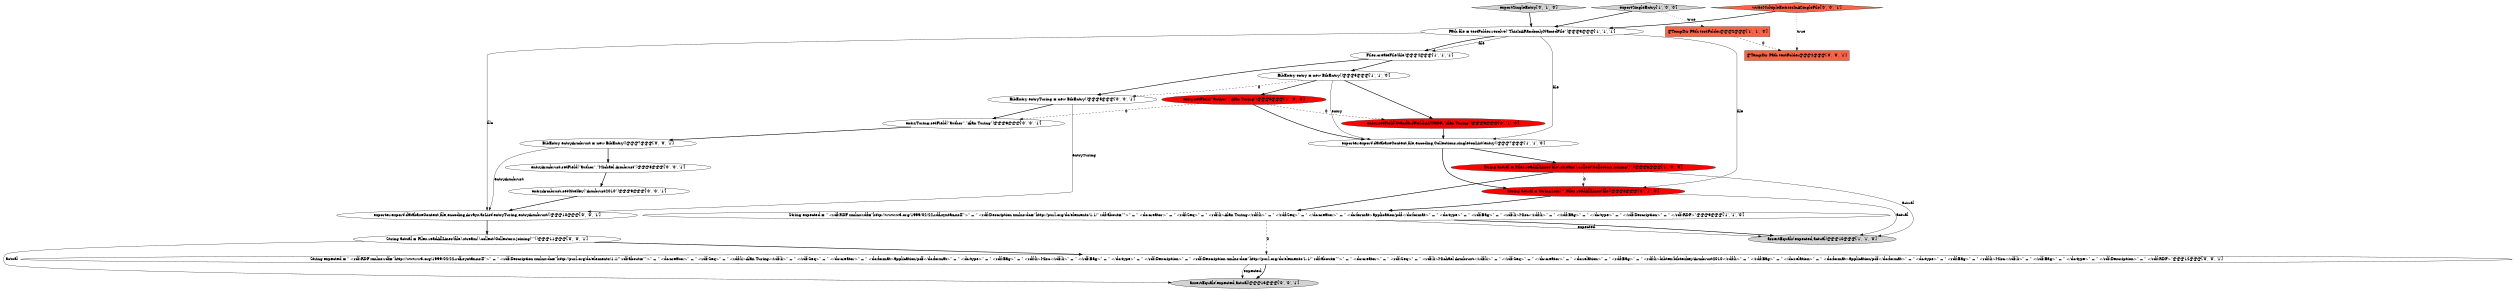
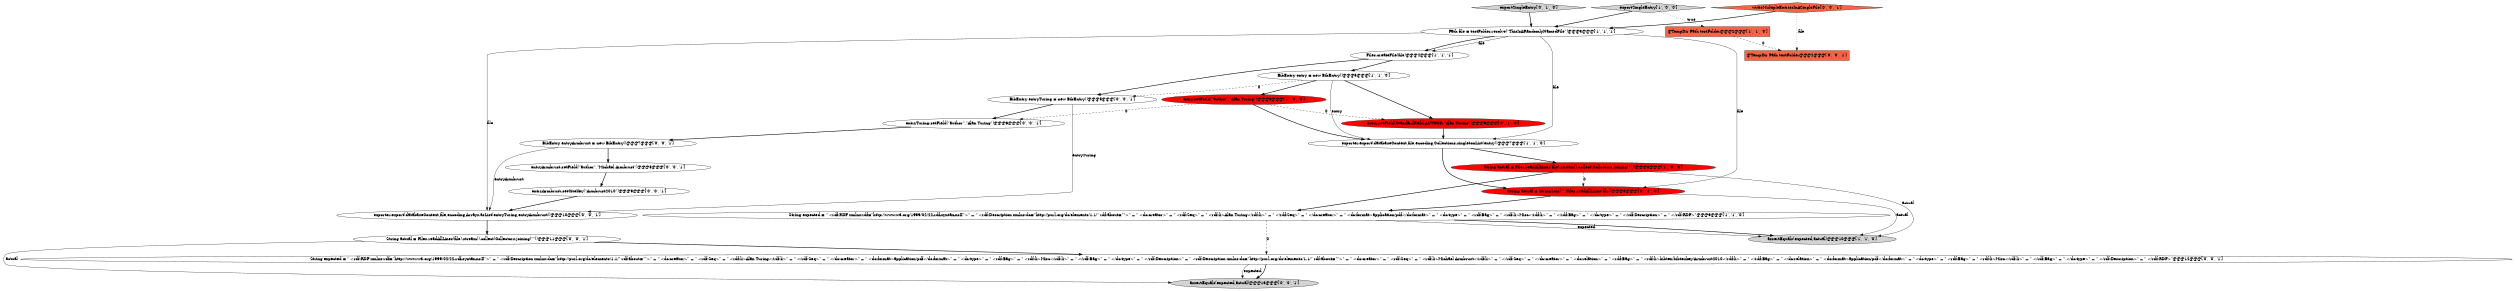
  digraph {
    node [fillcolor=white shape=ellipse style=filled]
    edge [style=bold]
    n1 [label="String expected = \" <rdf:RDF xmlns:rdf=\"http://www.w3.org/1999/02/22-rdf-syntax-ns#\">\" + \" <rdf:Description xmlns:dc=\"http://purl.org/dc/elements/1.1/\" rdf:about=\"\">\" + \" <dc:creator>\" + \" <rdf:Seq>\" + \" <rdf:li>Alan Turing</rdf:li>\" + \" </rdf:Seq>\" + \" </dc:creator>\" + \" <dc:format>application/pdf</dc:format>\" + \" <dc:type>\" + \" <rdf:Bag>\" + \" <rdf:li>Misc</rdf:li>\" + \" </rdf:Bag>\" + \" </dc:type>\" + \" </rdf:Description>\" + \" </rdf:RDF>\"@@@9@@@['1', '1', '0']"]
    n2 [fillcolor=lightgray label="assertEquals(expected,actual)@@@10@@@['1', '1', '0']"]
    n3 [label="String expected = \" <rdf:RDF xmlns:rdf=\"http://www.w3.org/1999/02/22-rdf-syntax-ns#\">\" + \" <rdf:Description xmlns:dc=\"http://purl.org/dc/elements/1.1/\" rdf:about=\"\">\" + \" <dc:creator>\" + \" <rdf:Seq>\" + \" <rdf:li>Alan Turing</rdf:li>\" + \" </rdf:Seq>\" + \" </dc:creator>\" + \" <dc:format>application/pdf</dc:format>\" + \" <dc:type>\" + \" <rdf:Bag>\" + \" <rdf:li>Misc</rdf:li>\" + \" </rdf:Bag>\" + \" </dc:type>\" + \" </rdf:Description>\" + \" <rdf:Description xmlns:dc=\"http://purl.org/dc/elements/1.1/\" rdf:about=\"\">\" + \" <dc:creator>\" + \" <rdf:Seq>\" + \" <rdf:li>Michael Armbrust</rdf:li>\" + \" </rdf:Seq>\" + \" </dc:creator>\" + \" <dc:relation>\" + \" <rdf:Bag>\" + \" <rdf:li>bibtex/bibtexkey/Armbrust2010</rdf:li>\" + \" </rdf:Bag>\" + \" </dc:relation>\" + \" <dc:format>application/pdf</dc:format>\" + \" <dc:type>\" + \" <rdf:Bag>\" + \" <rdf:li>Misc</rdf:li>\" + \" </rdf:Bag>\" + \" </dc:type>\" + \" </rdf:Description>\" + \" </rdf:RDF>\"@@@12@@@['0', '0', '1']"]
    n4 [fillcolor=lightgray label="assertEquals(expected,actual)@@@13@@@['0', '0', '1']"]
    n5 [label="entryArmbrust.setCiteKey(\"Armbrust2010\")@@@9@@@['0', '0', '1']"]
    n6 [label="exporter.export(databaseContext,file,encoding,Arrays.asList(entryTuring,entryArmbrust))@@@10@@@['0', '0', '1']"]
    n7 [label="String actual = Files.readAllLines(file).stream().collect(Collectors.joining(\"\"))@@@11@@@['0', '0', '1']"]
    n8 [fillcolor=red label="entry.setField(StandardField.AUTHOR,\"Alan Turing\")@@@6@@@['0', '1', '0']"]
    n9 [label="exporter.export(databaseContext,file,encoding,Collections.singletonList(entry))@@@7@@@['1', '1', '0']"]
    n10 [fillcolor=red label="String actual = String.join(\"\",Files.readAllLines(file))@@@8@@@['0', '1', '0']"]
    n11 [fillcolor=red label="String actual = Files.readAllLines(file).stream().collect(Collectors.joining(\"\"))@@@8@@@['1', '0', '0']"]
    n12 [fillcolor=tomato label="@TempDir Path testFolder@@@2@@@['0', '0', '1']" shape=box]
    n13 [label="Path file = testFolder.resolve(\"ThisIsARandomlyNamedFile\")@@@3@@@['1', '1', '1']"]
    n14 [label="Files.createFile(file)@@@4@@@['1', '1', '1']"]
    n15 [label="BibEntry entryTuring = new BibEntry()@@@5@@@['0', '0', '1']"]
    n16 [label="BibEntry entry = new BibEntry()@@@5@@@['1', '1', '0']"]
    n17 [label="entryTuring.setField(\"author\",\"Alan Turing\")@@@6@@@['0', '0', '1']"]
    n18 [fillcolor=red label="entry.setField(\"author\",\"Alan Turing\")@@@6@@@['1', '0', '0']"]
    n19 [fillcolor=lightgray label="exportSingleEntry['0', '1', '0']" shape=diamond]
    n20 [fillcolor=tomato label="@TempDir Path testFolder@@@2@@@['1', '1', '0']" shape=box]
    n21 [label="BibEntry entryArmbrust = new BibEntry()@@@7@@@['0', '0', '1']"]
    n22 [label="entryArmbrust.setField(\"author\",\"Michael Armbrust\")@@@8@@@['0', '0', '1']"]
    n23 [fillcolor=tomato label="writeMultipleEntriesInASingleFile['0', '0', '1']" shape=diamond]
    n24 [fillcolor=lightgray label="exportSingleEntry['1', '0', '0']" shape=diamond]
    n1 -> n2 [label=expected style=solid]
    n1 -> n2
    n1 -> n3 [label=0 style=dashed]
    n3 -> n4
    n3 -> n4 [label=expected style=solid]
    n5 -> n6
    n6 -> n7
    n7 -> n3
    n7 -> n4 [label=actual style=solid]
    n8 -> n9
    n9 -> n10
    n9 -> n11
    n10 -> n1
    n10 -> n2 [label=actual style=solid]
    n11 -> n1
    n11 -> n2 [label=actual style=solid]
    n11 -> n10 [label=0 style=dashed]
    n13 -> n6 [label=file style=solid]
    n13 -> n9 [label=file style=solid]
    n13 -> n10 [label=file style=solid]
    n13 -> n14 [label=file style=solid]
    n13 -> n14
    n14 -> n15
    n14 -> n16
    n15 -> n6 [label=entryTuring style=solid]
    n15 -> n17
    n16 -> n8
    n16 -> n9 [label=entry style=solid]
    n16 -> n15 [label=0 style=dashed]
    n16 -> n18
    n17 -> n21
    n18 -> n8 [label=0 style=dashed]
    n18 -> n9
    n18 -> n17 [label=0 style=dashed]
    n19 -> n13
    n20 -> n12 [label=0 style=dashed]
    n21 -> n6 [label=entryArmbrust style=solid]
    n21 -> n22
    n22 -> n5
-   n23 -> n12 [label=true style=dotted]
+   n23 -> n12 [label=file style=dotted]
    n23 -> n13
    n24 -> n13
    n24 -> n20 [label=true style=dotted]
  }
